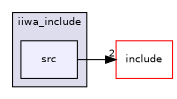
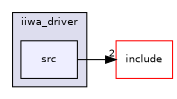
  digraph {
    compound=true
    rankdir=LR
    node [fontname=Helvetica fontsize=10 shape=box style=filled]
    n1 [fillcolor="#eeeeff" label=src pencolor=black]
    n2 [color=red fillcolor=white label=include]
    subgraph cluster_1 {
      bgcolor="#ddddee"
      fontname=Helvetica
      fontsize=10
-     label=iiwa_include
+     label=iiwa_driver
      pencolor=black
      n1
    }
    n1 -> n2 [headlabel=2 labeldistance=1.5 labelfontname=Helvetica labelfontsize=10]
  }
